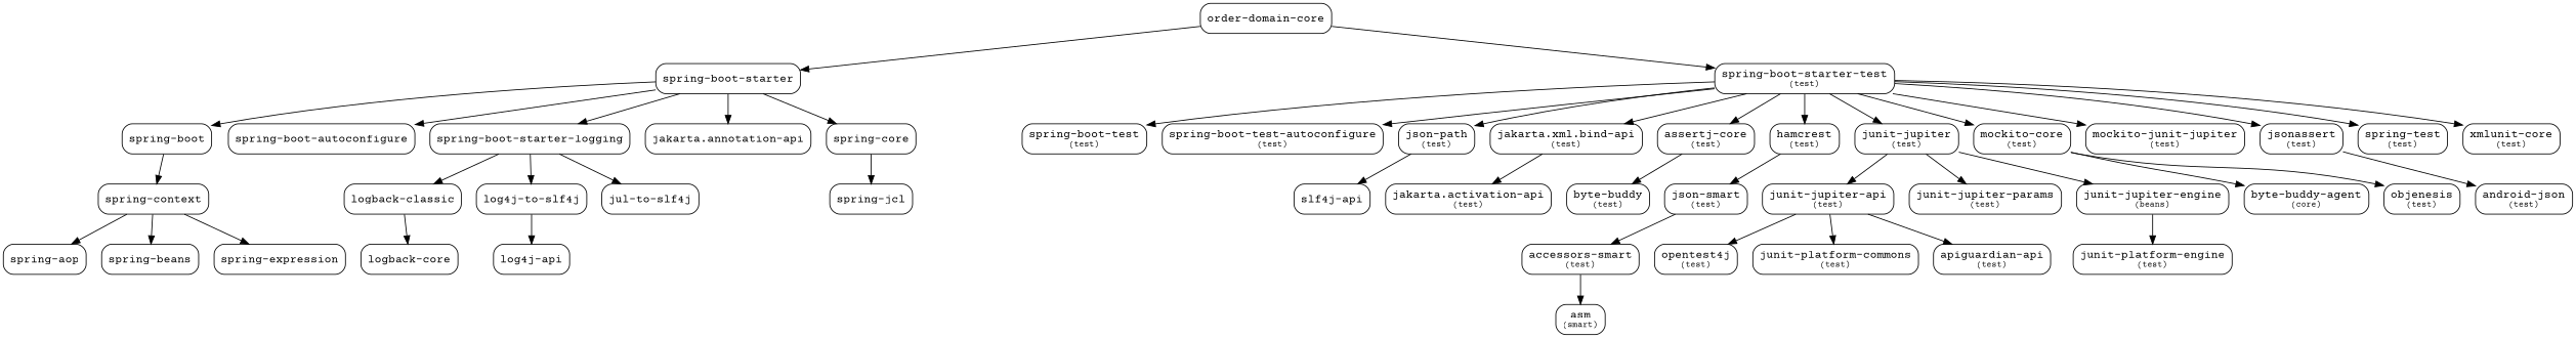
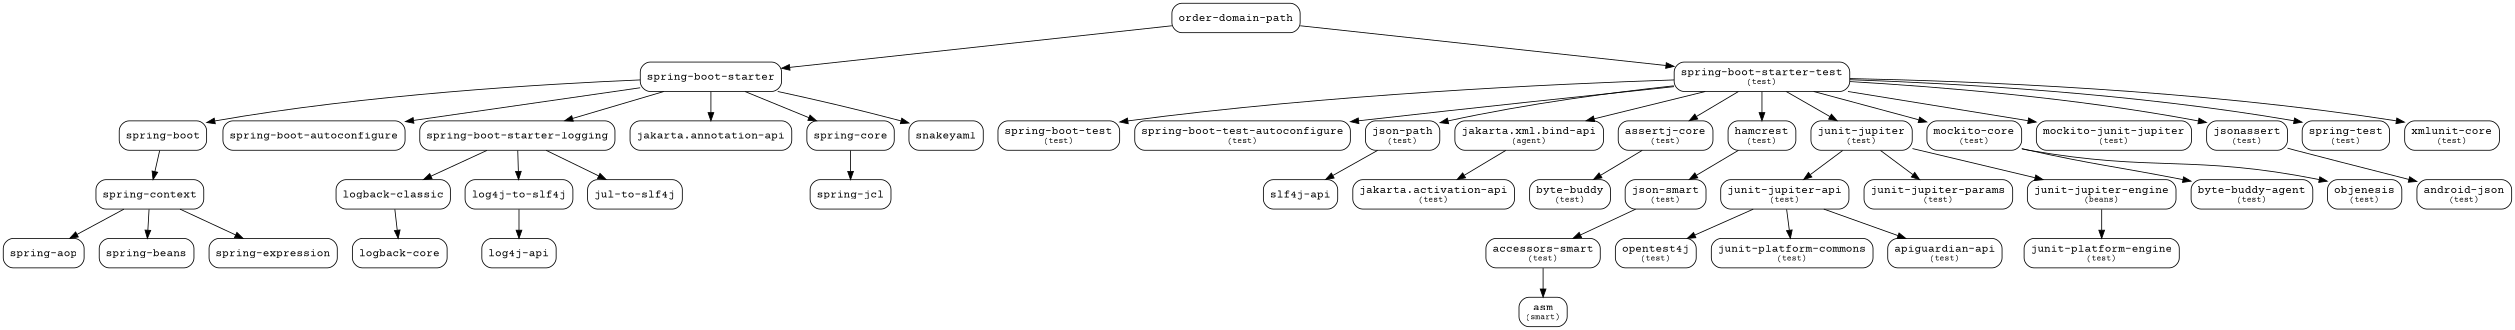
  digraph {
    fontname="Courier Prime"
    node [fontname="Courier Prime" fontsize=14 shape=box style=rounded]
    edge [fontname="Courier Prime" fontsize=10]
    n1 [label=<spring-context>]
    n2 [label=<spring-aop>]
    n3 [label=<spring-beans>]
    n4 [label=<spring-expression>]
    n5 [label=<spring-boot>]
    n6 [label=<spring-boot-starter>]
    n7 [label=<spring-boot-autoconfigure>]
    n8 [label=<spring-boot-starter-logging>]
    n9 [label=<jakarta.annotation-api>]
    n10 [label=<spring-core>]
+   n11 [label=<snakeyaml>]
    n12 [label=<logback-classic>]
    n13 [label=<log4j-to-slf4j>]
    n14 [label=<jul-to-slf4j>]
    n15 [label=<spring-jcl>]
    n16 [label=<logback-core>]
    n17 [label=<log4j-api>]
-   n18 [label="order-domain-core"]
+   n18 [label="order-domain-path"]
    n19 [label=<spring-boot-starter-test<font point-size="10"><br/>(test)</font>>]
    n20 [label=<spring-boot-test<font point-size="10"><br/>(test)</font>>]
    n21 [label=<spring-boot-test-autoconfigure<font point-size="10"><br/>(test)</font>>]
    n22 [label=<json-path<font point-size="10"><br/>(test)</font>>]
-   n23 [label=<jakarta.xml.bind-api<font point-size="10"><br/>(test)</font>>]
+   n23 [label=<jakarta.xml.bind-api<font point-size="10"><br/>(agent)</font>>]
    n24 [label=<assertj-core<font point-size="10"><br/>(test)</font>>]
    n25 [label=<hamcrest<font point-size="10"><br/>(test)</font>>]
    n26 [label=<junit-jupiter<font point-size="10"><br/>(test)</font>>]
    n27 [label=<mockito-core<font point-size="10"><br/>(test)</font>>]
    n28 [label=<mockito-junit-jupiter<font point-size="10"><br/>(test)</font>>]
    n29 [label=<jsonassert<font point-size="10"><br/>(test)</font>>]
    n30 [label=<spring-test<font point-size="10"><br/>(test)</font>>]
    n31 [label=<xmlunit-core<font point-size="10"><br/>(test)</font>>]
    n32 [label=<slf4j-api>]
    n33 [label=<jakarta.activation-api<font point-size="10"><br/>(test)</font>>]
    n34 [label=<json-smart<font point-size="10"><br/>(test)</font>>]
    n35 [label=<accessors-smart<font point-size="10"><br/>(test)</font>>]
    n36 [label=<byte-buddy<font point-size="10"><br/>(test)</font>>]
    n37 [label=<junit-jupiter-api<font point-size="10"><br/>(test)</font>>]
    n38 [label=<junit-jupiter-params<font point-size="10"><br/>(test)</font>>]
    n39 [label=<junit-jupiter-engine<font point-size="10"><br/>(beans)</font>>]
-   n40 [label=<byte-buddy-agent<font point-size="10"><br/>(core)</font>>]
+   n40 [label=<byte-buddy-agent<font point-size="10"><br/>(test)</font>>]
    n41 [label=<objenesis<font point-size="10"><br/>(test)</font>>]
    n42 [label=<android-json<font point-size="10"><br/>(test)</font>>]
    n43 [label=<asm<font point-size="10"><br/>(smart)</font>>]
    n44 [label=<opentest4j<font point-size="10"><br/>(test)</font>>]
    n45 [label=<junit-platform-commons<font point-size="10"><br/>(test)</font>>]
    n46 [label=<apiguardian-api<font point-size="10"><br/>(test)</font>>]
    n47 [label=<junit-platform-engine<font point-size="10"><br/>(test)</font>>]
    n1 -> n2
    n1 -> n3
    n1 -> n4
    n5 -> n1
    n6 -> n5
    n6 -> n7
    n6 -> n8
    n6 -> n9
    n6 -> n10
+   n6 -> n11
    n8 -> n12
    n8 -> n13
    n8 -> n14
    n10 -> n15
    n12 -> n16
    n13 -> n17
    n18 -> n6
    n18 -> n19
    n19 -> n20
    n19 -> n21
    n19 -> n22
    n19 -> n23
    n19 -> n24
    n19 -> n25
    n19 -> n26
    n19 -> n27
    n19 -> n28
    n19 -> n29
    n19 -> n30
    n19 -> n31
    n22 -> n32
    n23 -> n33
    n24 -> n36
    n25 -> n34
    n26 -> n37
    n26 -> n38
    n26 -> n39
    n27 -> n40
    n27 -> n41
    n29 -> n42
    n34 -> n35
    n35 -> n43
    n37 -> n44
    n37 -> n45
    n37 -> n46
    n39 -> n47
  }
